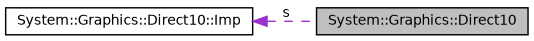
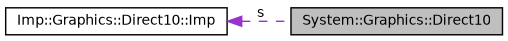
  digraph {
    rankdir=LR
    node [color=black fontname=Helvetica fontsize=10 shape=record style=filled]
    n1 [fillcolor=grey75 fontcolor=black height=0.2 label="System::Graphics::Direct10" width=0.4]
-   n2 [fillcolor=white height=0.2 label="System::Graphics::Direct10::Imp" width=0.4]
+   n2 [fillcolor=white height=0.2 label="Imp::Graphics::Direct10::Imp" width=0.4]
    n2 -> n1 [color=darkorchid3 dir=back fontname=Helvetica fontsize=10 label=" s" labelfontname=Helvetica labelfontsize=10 style=dashed]
  }
